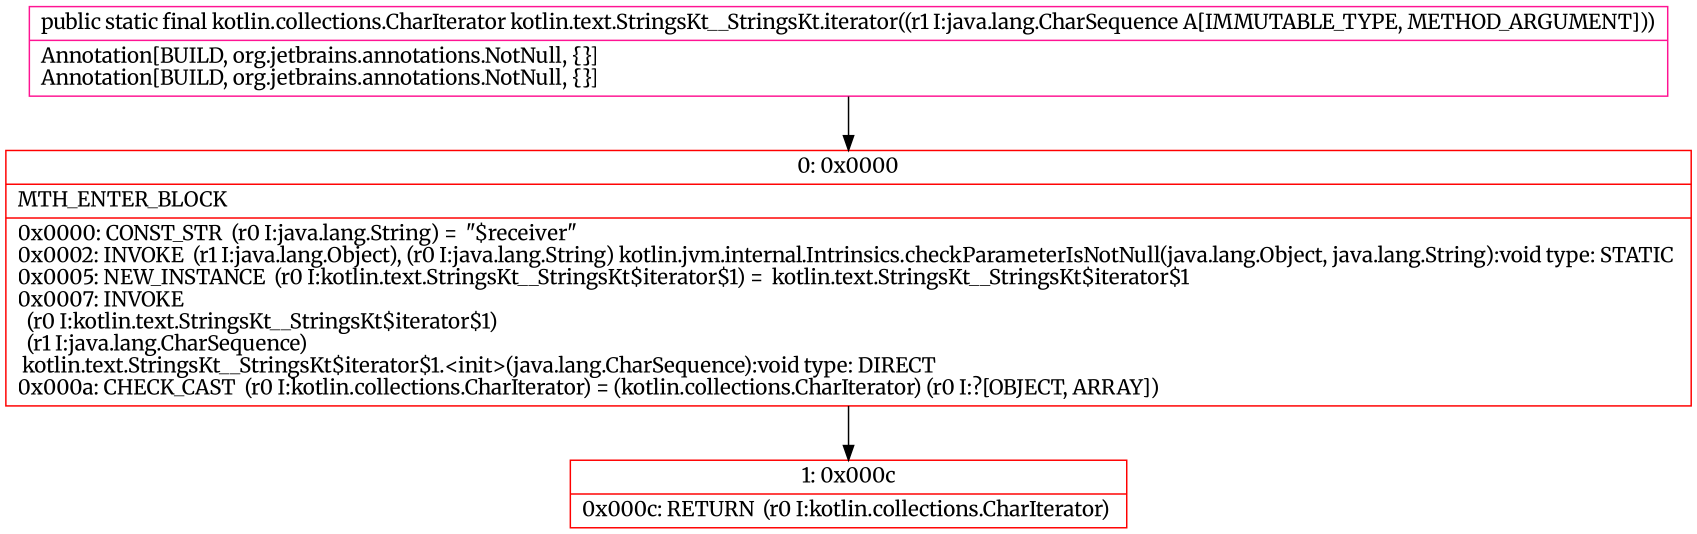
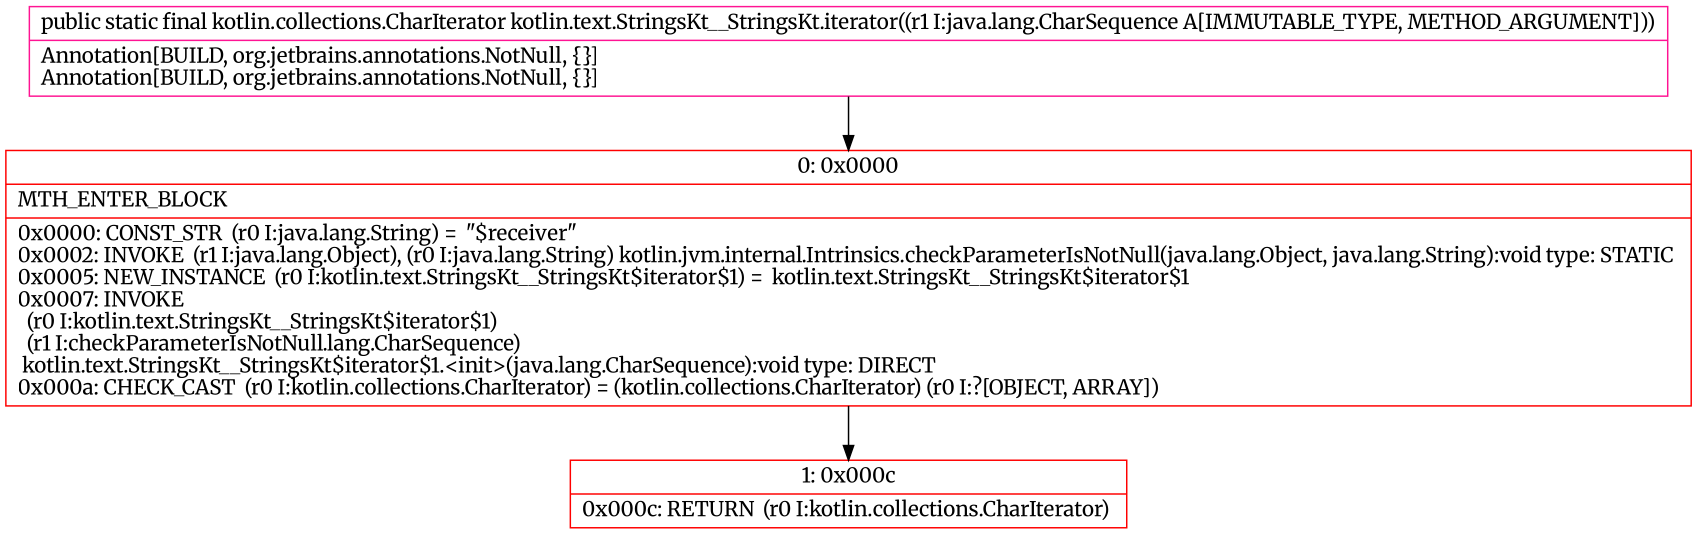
  digraph {
    fontname=Merriweather
    node [shape=record color=red fontname=Merriweather]
    edge [fontname=Merriweather]
-   n1 [label="{0\:\ 0x0000|MTH_ENTER_BLOCK\l|0x0000: CONST_STR  (r0 I:java.lang.String) =  \"$receiver\" \l0x0002: INVOKE  (r1 I:java.lang.Object), (r0 I:java.lang.String) kotlin.jvm.internal.Intrinsics.checkParameterIsNotNull(java.lang.Object, java.lang.String):void type: STATIC \l0x0005: NEW_INSTANCE  (r0 I:kotlin.text.StringsKt__StringsKt$iterator$1) =  kotlin.text.StringsKt__StringsKt$iterator$1 \l0x0007: INVOKE  \l  (r0 I:kotlin.text.StringsKt__StringsKt$iterator$1)\l  (r1 I:java.lang.CharSequence)\l kotlin.text.StringsKt__StringsKt$iterator$1.\<init\>(java.lang.CharSequence):void type: DIRECT \l0x000a: CHECK_CAST  (r0 I:kotlin.collections.CharIterator) = (kotlin.collections.CharIterator) (r0 I:?[OBJECT, ARRAY]) \l}"]
+   n1 [label="{0\:\ 0x0000|MTH_ENTER_BLOCK\l|0x0000: CONST_STR  (r0 I:java.lang.String) =  \"$receiver\" \l0x0002: INVOKE  (r1 I:java.lang.Object), (r0 I:java.lang.String) kotlin.jvm.internal.Intrinsics.checkParameterIsNotNull(java.lang.Object, java.lang.String):void type: STATIC \l0x0005: NEW_INSTANCE  (r0 I:kotlin.text.StringsKt__StringsKt$iterator$1) =  kotlin.text.StringsKt__StringsKt$iterator$1 \l0x0007: INVOKE  \l  (r0 I:kotlin.text.StringsKt__StringsKt$iterator$1)\l  (r1 I:checkParameterIsNotNull.lang.CharSequence)\l kotlin.text.StringsKt__StringsKt$iterator$1.\<init\>(java.lang.CharSequence):void type: DIRECT \l0x000a: CHECK_CAST  (r0 I:kotlin.collections.CharIterator) = (kotlin.collections.CharIterator) (r0 I:?[OBJECT, ARRAY]) \l}"]
    n2 [label="{1\:\ 0x000c|0x000c: RETURN  (r0 I:kotlin.collections.CharIterator) \l}"]
    n3 [label="{public static final kotlin.collections.CharIterator kotlin.text.StringsKt__StringsKt.iterator((r1 I:java.lang.CharSequence A[IMMUTABLE_TYPE, METHOD_ARGUMENT]))  | Annotation[BUILD, org.jetbrains.annotations.NotNull, \{\}]\lAnnotation[BUILD, org.jetbrains.annotations.NotNull, \{\}]\l}" color=deeppink]
    n1 -> n2
    n3 -> n1
  }
